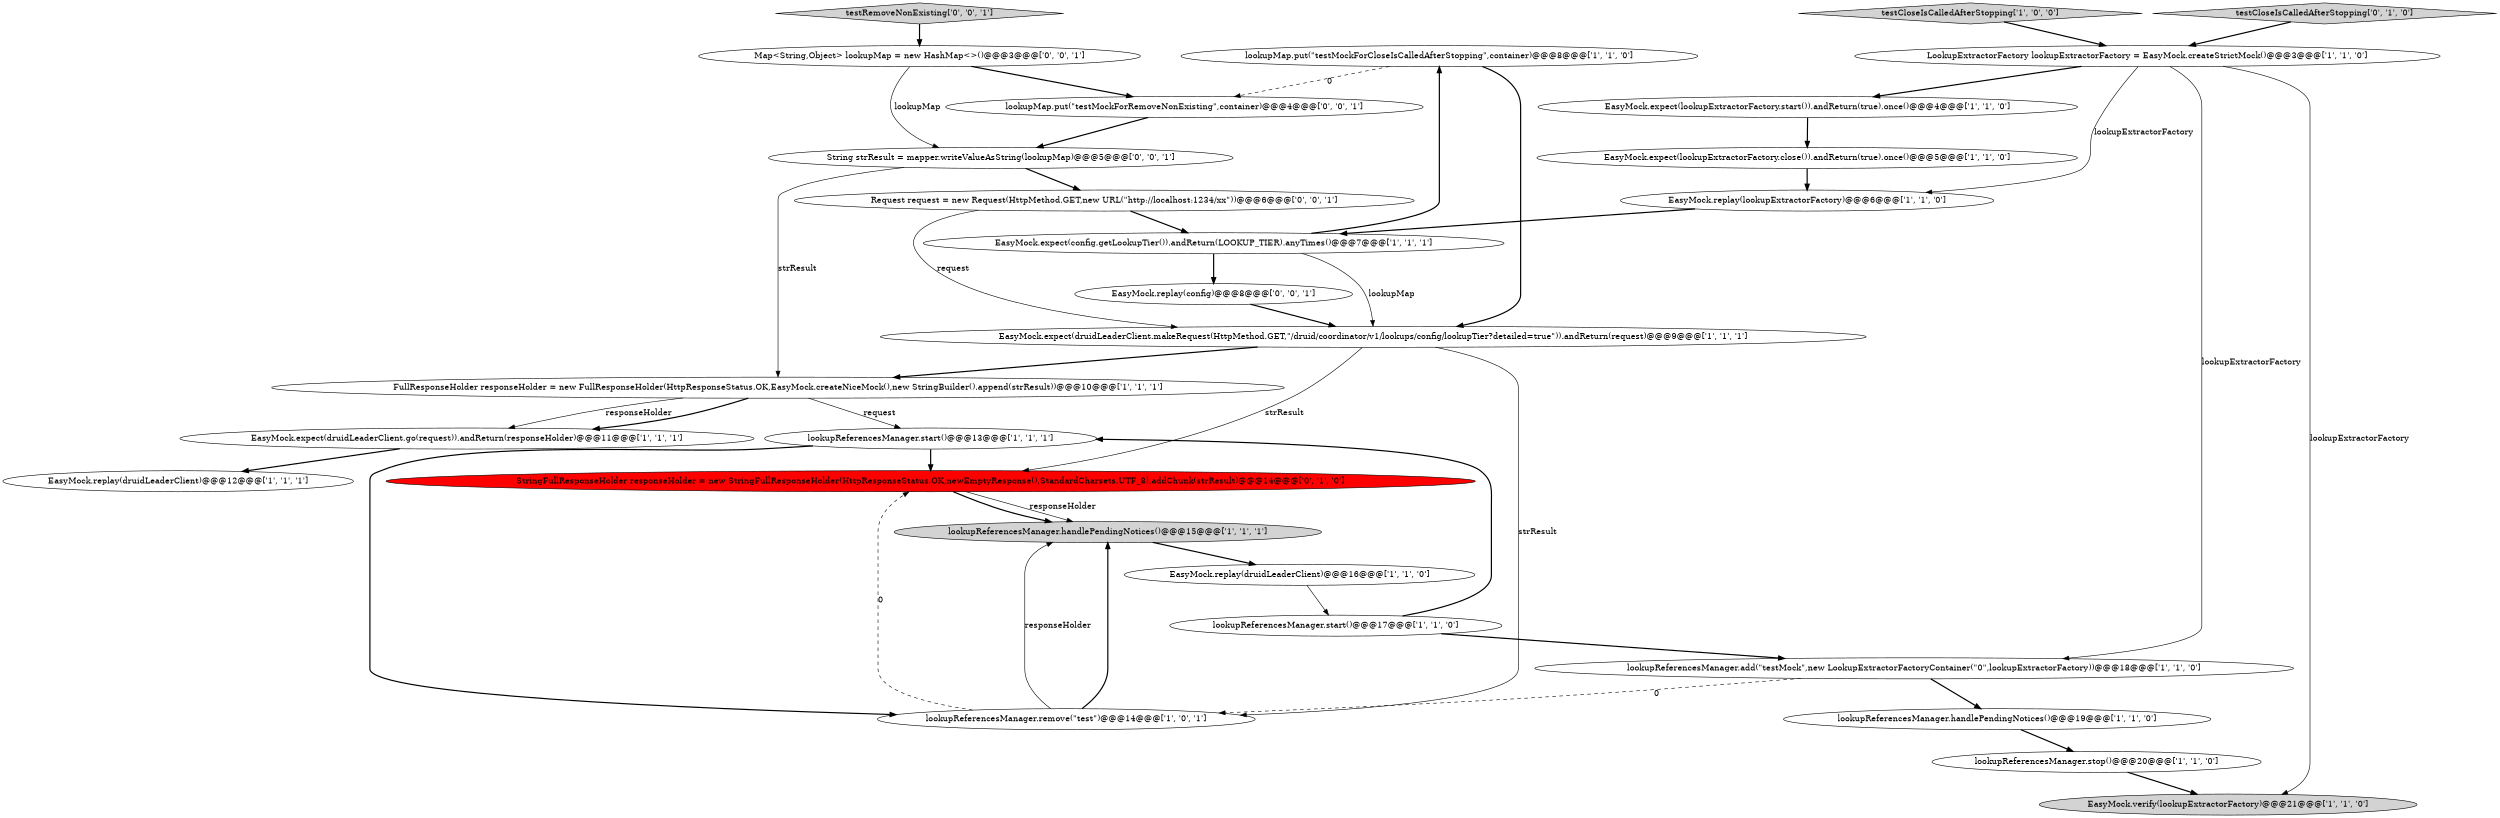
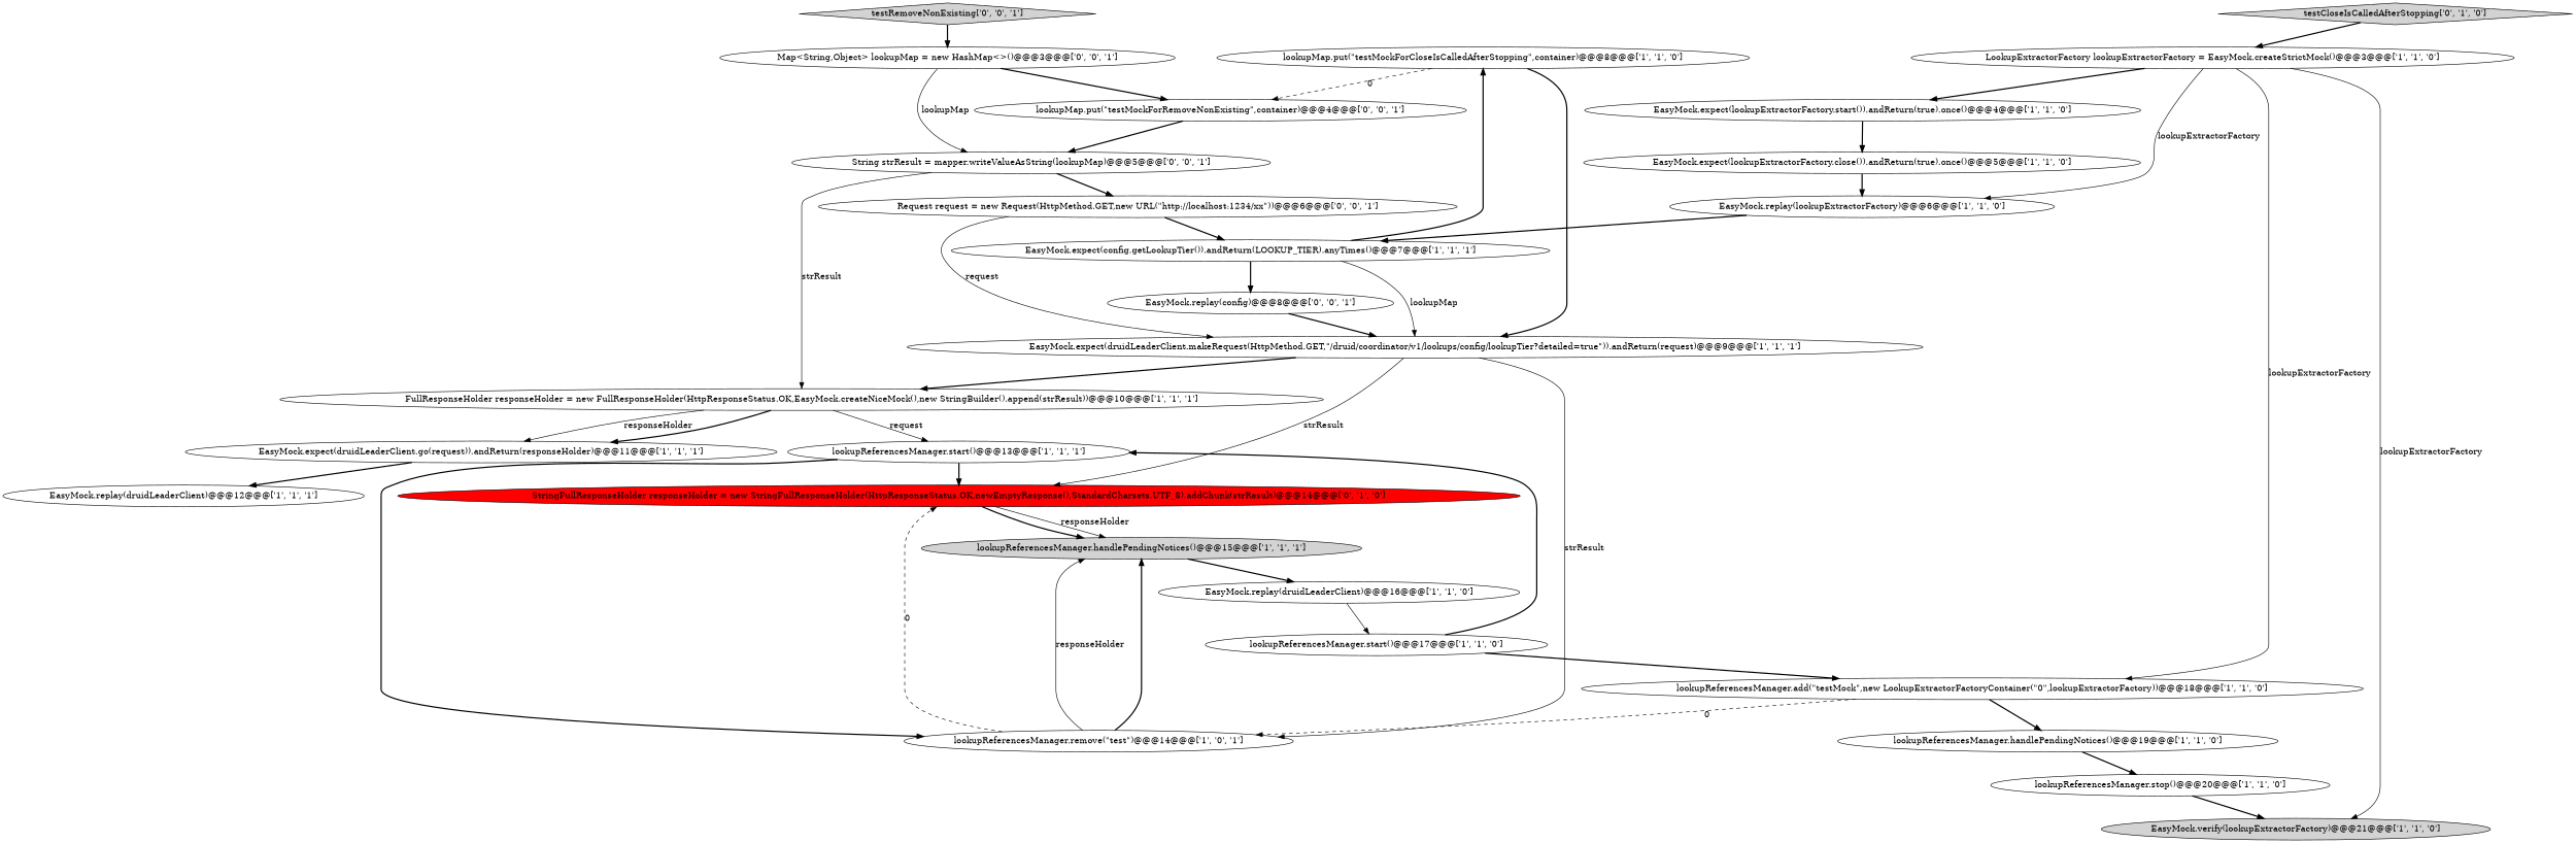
  digraph {
    node [fillcolor=white shape=ellipse style=filled]
    edge [style=bold]
    n1 [label="EasyMock.expect(druidLeaderClient.go(request)).andReturn(responseHolder)@@@11@@@['1', '1', '1']"]
    n2 [label="EasyMock.replay(druidLeaderClient)@@@12@@@['1', '1', '1']"]
    n3 [label="lookupMap.put(\"testMockForCloseIsCalledAfterStopping\",container)@@@8@@@['1', '1', '0']"]
    n4 [label="EasyMock.expect(druidLeaderClient.makeRequest(HttpMethod.GET,\"/druid/coordinator/v1/lookups/config/lookupTier?detailed=true\")).andReturn(request)@@@9@@@['1', '1', '1']"]
    n5 [label="lookupMap.put(\"testMockForRemoveNonExisting\",container)@@@4@@@['0', '0', '1']"]
    n6 [label="FullResponseHolder responseHolder = new FullResponseHolder(HttpResponseStatus.OK,EasyMock.createNiceMock(),new StringBuilder().append(strResult))@@@10@@@['1', '1', '1']"]
    n7 [fillcolor=red label="StringFullResponseHolder responseHolder = new StringFullResponseHolder(HttpResponseStatus.OK,newEmptyResponse(),StandardCharsets.UTF_8).addChunk(strResult)@@@14@@@['0', '1', '0']"]
    n8 [label="lookupReferencesManager.remove(\"test\")@@@14@@@['1', '0', '1']"]
    n9 [label="String strResult = mapper.writeValueAsString(lookupMap)@@@5@@@['0', '0', '1']"]
    n10 [label="lookupReferencesManager.start()@@@17@@@['1', '1', '0']"]
    n11 [label="lookupReferencesManager.add(\"testMock\",new LookupExtractorFactoryContainer(\"0\",lookupExtractorFactory))@@@18@@@['1', '1', '0']"]
    n12 [label="lookupReferencesManager.start()@@@13@@@['1', '1', '1']"]
    n13 [label="lookupReferencesManager.handlePendingNotices()@@@19@@@['1', '1', '0']"]
    n14 [label="Request request = new Request(HttpMethod.GET,new URL(\"http://localhost:1234/xx\"))@@@6@@@['0', '0', '1']"]
    n15 [label="EasyMock.expect(config.getLookupTier()).andReturn(LOOKUP_TIER).anyTimes()@@@7@@@['1', '1', '1']"]
    n16 [label="EasyMock.replay(config)@@@8@@@['0', '0', '1']"]
    n17 [fillcolor=lightgray label="lookupReferencesManager.handlePendingNotices()@@@15@@@['1', '1', '1']"]
    n18 [fillcolor=lightgray label="EasyMock.verify(lookupExtractorFactory)@@@21@@@['1', '1', '0']"]
    n19 [label="lookupReferencesManager.stop()@@@20@@@['1', '1', '0']"]
    n20 [label="EasyMock.expect(lookupExtractorFactory.start()).andReturn(true).once()@@@4@@@['1', '1', '0']"]
    n21 [label="EasyMock.expect(lookupExtractorFactory.close()).andReturn(true).once()@@@5@@@['1', '1', '0']"]
    n22 [label="EasyMock.replay(lookupExtractorFactory)@@@6@@@['1', '1', '0']"]
    n23 [label="EasyMock.replay(druidLeaderClient)@@@16@@@['1', '1', '0']"]
    n24 [fillcolor=lightgray label="testRemoveNonExisting['0', '0', '1']" shape=diamond]
    n25 [label="Map<String,Object> lookupMap = new HashMap<>()@@@3@@@['0', '0', '1']"]
    n26 [label="LookupExtractorFactory lookupExtractorFactory = EasyMock.createStrictMock()@@@3@@@['1', '1', '0']"]
-   n27 [fillcolor=lightgray label="testCloseIsCalledAfterStopping['1', '0', '0']" shape=diamond]
    n28 [fillcolor=lightgray label="testCloseIsCalledAfterStopping['0', '1', '0']" shape=diamond]
    n1 -> n2
    n3 -> n4
    n3 -> n5 [label=0 style=dashed]
    n4 -> n6
    n4 -> n7 [label=strResult style=solid]
    n4 -> n8 [label=strResult style=solid]
    n5 -> n9
    n6 -> n1
    n6 -> n1 [label=responseHolder style=solid]
    n6 -> n12 [label=request style=solid]
    n7 -> n17 [label=responseHolder style=solid]
    n7 -> n17
    n8 -> n7 [label=0 style=dashed]
    n8 -> n17
    n8 -> n17 [label=responseHolder style=solid]
    n9 -> n6 [label=strResult style=solid]
    n9 -> n14
    n10 -> n11
    n10 -> n12
    n11 -> n8 [label=0 style=dashed]
    n11 -> n13
    n12 -> n7
    n12 -> n8
    n13 -> n19
    n14 -> n4 [label=request style=solid]
    n14 -> n15
    n15 -> n3
    n15 -> n4 [label=lookupMap style=solid]
    n15 -> n16
    n16 -> n4
    n17 -> n23
    n19 -> n18
    n20 -> n21
    n21 -> n22
    n22 -> n15
    n23 -> n10 [style=solid]
    n24 -> n25
    n25 -> n5
    n25 -> n9 [label=lookupMap style=solid]
    n26 -> n11 [label=lookupExtractorFactory style=solid]
    n26 -> n18 [label=lookupExtractorFactory style=solid]
    n26 -> n20
    n26 -> n22 [label=lookupExtractorFactory style=solid]
-   n27 -> n26
    n28 -> n26
  }
